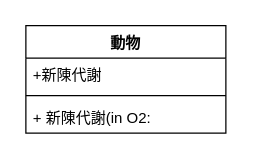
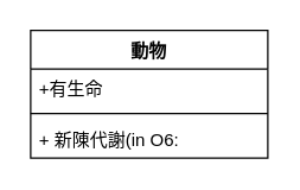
  <mxCell id="0" />
  <mxCell id="1" parent="0" />
  <mxCell id="2" value="動物" style="swimlane;fontStyle=1;align=center;verticalAlign=top;childLayout=stackLayout;horizontal=1;startSize=26;horizontalStack=0;resizeParent=1;resizeParentMax=0;resizeLast=0;collapsible=1;marginBottom=0;whiteSpace=wrap;html=1;" vertex="1" parent="1"><mxGeometry x="20" y="20" width="160" height="86" as="geometry" /></mxCell>
- <mxCell id="3" value="+新陳代謝" style="text;strokeColor=none;fillColor=none;align=left;verticalAlign=top;spacingLeft=4;spacingRight=4;overflow=hidden;rotatable=0;points=[[0,0.5],[1,0.5]];portConstraint=eastwest;whiteSpace=wrap;html=1;" vertex="1" parent="2"><mxGeometry y="26" width="160" height="26" as="geometry" /></mxCell>
+ <mxCell id="3" value="+有生命" style="text;strokeColor=none;fillColor=none;align=left;verticalAlign=top;spacingLeft=4;spacingRight=4;overflow=hidden;rotatable=0;points=[[0,0.5],[1,0.5]];portConstraint=eastwest;whiteSpace=wrap;html=1;" vertex="1" parent="2"><mxGeometry y="26" width="160" height="26" as="geometry" /></mxCell>
  <mxCell id="4" value="" style="line;strokeWidth=1;fillColor=none;align=left;verticalAlign=middle;spacingTop=-1;spacingLeft=3;spacingRight=3;rotatable=0;labelPosition=right;points=[];portConstraint=eastwest;strokeColor=inherit;" vertex="1" parent="2"><mxGeometry y="52" width="160" height="8" as="geometry" /></mxCell>
- <mxCell id="5" value="+ 新陳代謝(in O2:" style="text;strokeColor=none;fillColor=none;align=left;verticalAlign=top;spacingLeft=4;spacingRight=4;overflow=hidden;rotatable=0;points=[[0,0.5],[1,0.5]];portConstraint=eastwest;whiteSpace=wrap;html=1;" vertex="1" parent="2"><mxGeometry y="60" width="160" height="26" as="geometry" /></mxCell>
+ <mxCell id="5" value="+ 新陳代謝(in O6:" style="text;strokeColor=none;fillColor=none;align=left;verticalAlign=top;spacingLeft=4;spacingRight=4;overflow=hidden;rotatable=0;points=[[0,0.5],[1,0.5]];portConstraint=eastwest;whiteSpace=wrap;html=1;" vertex="1" parent="2"><mxGeometry y="60" width="160" height="26" as="geometry" /></mxCell>
